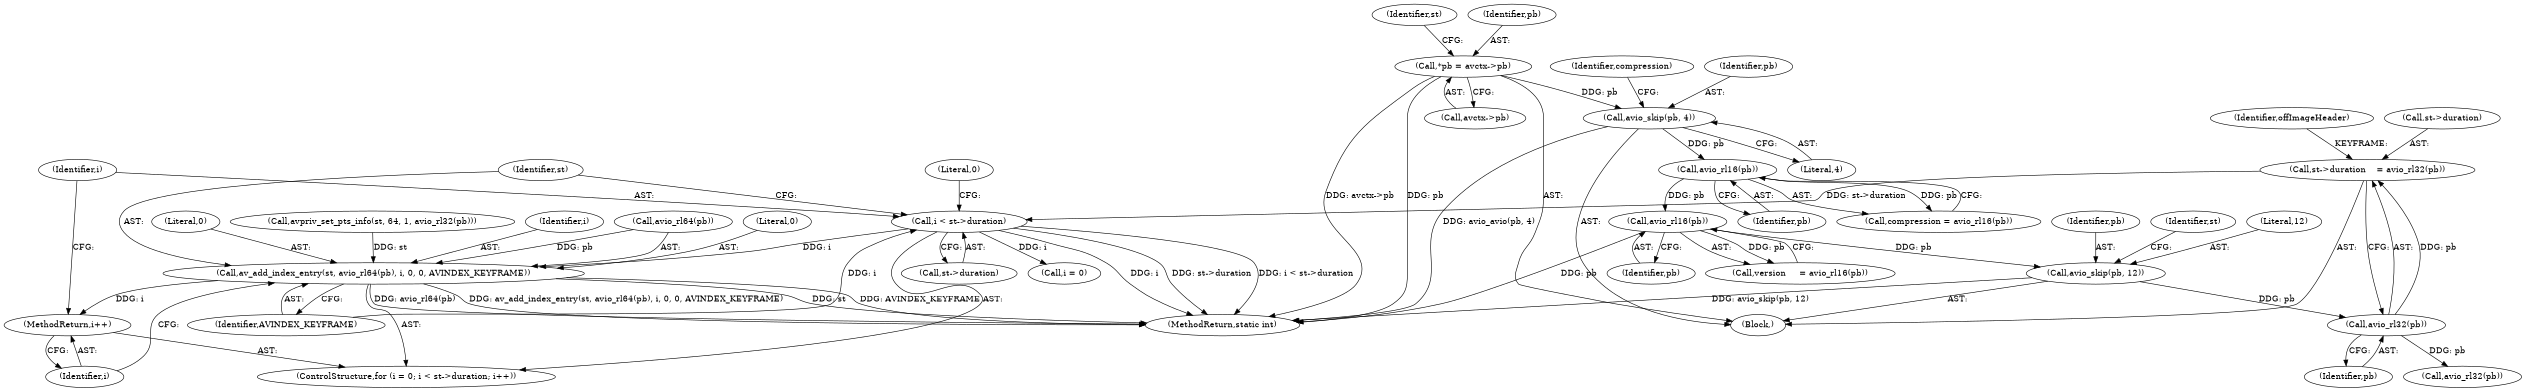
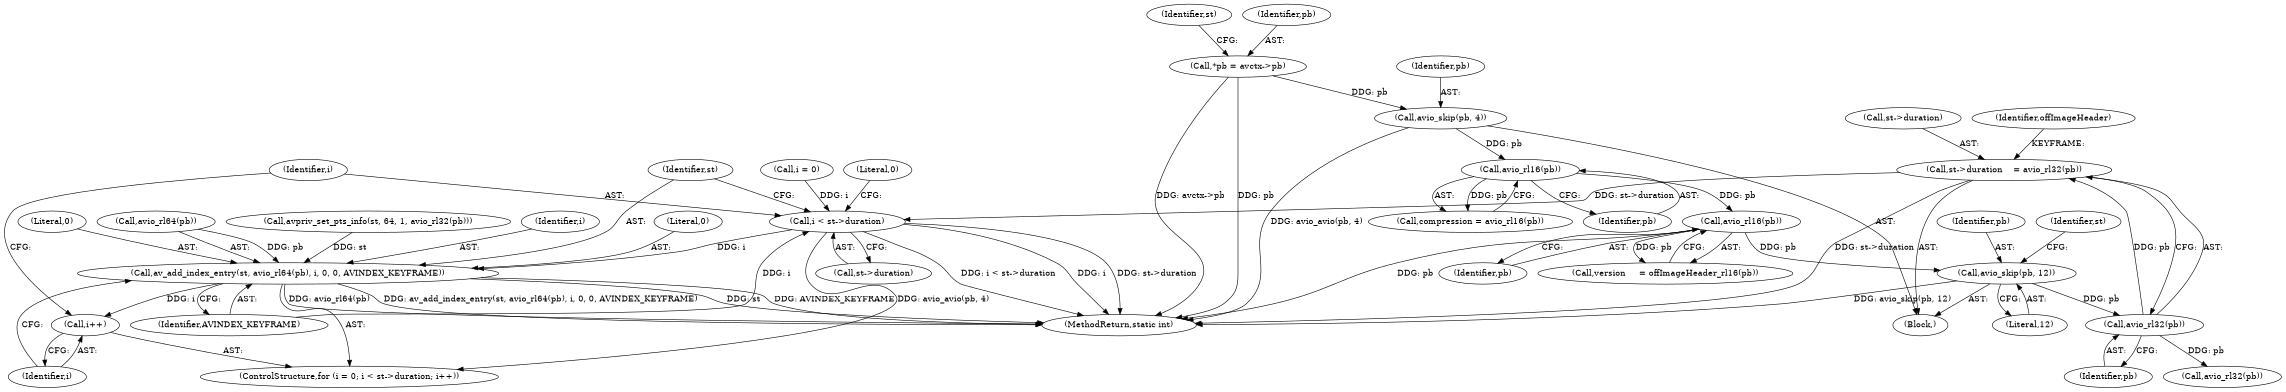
  digraph {
    n1 [label="(Call,st->duration    = avio_rl32(pb))"]
    n2 [label="(Call,avio_rl32(pb))"]
    n3 [label="(Call,i < st->duration)"]
    n4 [label="(MethodReturn,static int)"]
    n5 [label="(Block,)"]
    n6 [label="(Identifier,pb)"]
    n7 [label="(Call,avio_rl32(pb))"]
    n8 [label="(Call,av_add_index_entry(st, avio_rl64(pb), i, 0, 0, AVINDEX_KEYFRAME))"]
    n9 [label="(ControlStructure,for (i = 0; i < st->duration; i++))"]
    n10 [label="(Call,st->duration)"]
    n11 [label="(Call,avio_skip(pb, 12))"]
    n12 [label="(Literal,12)"]
    n13 [label="(Call,avio_rl16(pb))"]
    n14 [label="(Identifier,pb)"]
-   n15 [label="(Call,version     = avio_rl16(pb))"]
+   n15 [label="(Call,version     = offImageHeader_rl16(pb))"]
    n16 [label="(Call,avio_rl16(pb))"]
    n17 [label="(Identifier,pb)"]
    n18 [label="(Call,compression = avio_rl16(pb))"]
    n19 [label="(Call,avio_skip(pb, 4))"]
-   n20 [label="(Literal,4)"]
    n21 [label="(Call,*pb = avctx->pb)"]
-   n22 [label="(Call,avctx->pb)"]
-   n23 [label="(MethodReturn,i++)"]
+   n23 [label="(Call,i++)"]
    n24 [label="(Identifier,AVINDEX_KEYFRAME)"]
    n25 [label="(Identifier,i)"]
    n26 [label="(Identifier,offImageHeader)"]
    n27 [label="(Identifier,pb)"]
    n28 [label="(Literal,0)"]
    n29 [label="(Literal,0)"]
-   n30 [label="(Identifier,compression)"]
    n31 [label="(Call,avio_rl64(pb))"]
    n32 [label="(Call,i = 0)"]
    n33 [label="(Call,st->duration)"]
    n34 [label="(Call,avpriv_set_pts_info(st, 64, 1, avio_rl32(pb)))"]
    n35 [label="(Identifier,pb)"]
    n36 [label="(Identifier,st)"]
    n37 [label="(Identifier,i)"]
    n38 [label="(Identifier,st)"]
    n39 [label="(Identifier,i)"]
    n40 [label="(Identifier,pb)"]
    n41 [label="(Identifier,st)"]
    n42 [label="(Literal,0)"]
    n1 -> n2 [label="CFG: "]
    n1 -> n3 [label="DDG: st->duration"]
+   n1 -> n4 [label="DDG: st->duration"]
    n1 -> n5 [label="AST: "]
    n2 -> n1 [label="AST: "]
    n2 -> n1 [label="DDG: pb"]
    n2 -> n6 [label="CFG: "]
    n2 -> n7 [label="DDG: pb"]
    n3 -> n4 [label="DDG: i < st->duration"]
    n3 -> n4 [label="DDG: i"]
    n3 -> n4 [label="DDG: st->duration"]
    n3 -> n8 [label="DDG: i"]
-   n3 -> n9 [label="AST: "]
+   n3 -> n9 [label="DDG: avio_avio(pb, 4)"]
    n3 -> n10 [label="CFG: "]
    n6 -> n2 [label="AST: "]
    n8 -> n4 [label="DDG: avio_rl64(pb)"]
    n8 -> n4 [label="DDG: av_add_index_entry(st, avio_rl64(pb), i, 0, 0, AVINDEX_KEYFRAME)"]
    n8 -> n4 [label="DDG: st"]
    n8 -> n4 [label="DDG: AVINDEX_KEYFRAME"]
    n8 -> n9 [label="AST: "]
    n8 -> n23 [label="DDG: i"]
    n8 -> n24 [label="CFG: "]
    n10 -> n3 [label="AST: "]
    n11 -> n2 [label="DDG: pb"]
    n11 -> n4 [label="DDG: avio_skip(pb, 12)"]
    n11 -> n5 [label="AST: "]
+   n11 -> n12 [label="CFG: "]
    n12 -> n11 [label="AST: "]
    n13 -> n4 [label="DDG: pb"]
    n13 -> n11 [label="DDG: pb"]
    n13 -> n14 [label="CFG: "]
    n13 -> n15 [label="AST: "]
    n13 -> n15 [label="DDG: pb"]
    n14 -> n13 [label="AST: "]
    n15 -> n13 [label="CFG: "]
    n16 -> n13 [label="DDG: pb"]
    n16 -> n17 [label="CFG: "]
    n16 -> n18 [label="AST: "]
    n16 -> n18 [label="DDG: pb"]
    n17 -> n16 [label="AST: "]
    n18 -> n16 [label="CFG: "]
    n19 -> n4 [label="DDG: avio_avio(pb, 4)"]
    n19 -> n5 [label="AST: "]
    n19 -> n16 [label="DDG: pb"]
-   n19 -> n20 [label="CFG: "]
-   n20 -> n19 [label="AST: "]
    n21 -> n4 [label="DDG: pb"]
    n21 -> n4 [label="DDG: avctx->pb"]
-   n21 -> n5 [label="AST: "]
    n21 -> n19 [label="DDG: pb"]
-   n21 -> n22 [label="CFG: "]
-   n22 -> n21 [label="AST: "]
    n23 -> n9 [label="AST: "]
    n23 -> n25 [label="CFG: "]
    n24 -> n3 [label="DDG: i"]
    n24 -> n8 [label="AST: "]
    n25 -> n8 [label="CFG: "]
    n25 -> n23 [label="AST: "]
    n26 -> n1 [label="KEYFRAME: "]
    n27 -> n11 [label="AST: "]
    n28 -> n8 [label="AST: "]
    n29 -> n8 [label="AST: "]
-   n30 -> n19 [label="CFG: "]
    n31 -> n8 [label="AST: "]
    n31 -> n8 [label="DDG: pb"]
-   n3 -> n32 [label="DDG: i"]
+   n32 -> n3 [label="DDG: i"]
    n33 -> n1 [label="AST: "]
    n34 -> n8 [label="DDG: st"]
    n35 -> n19 [label="AST: "]
    n36 -> n11 [label="CFG: "]
    n37 -> n8 [label="AST: "]
    n38 -> n21 [label="CFG: "]
    n39 -> n3 [label="AST: "]
    n39 -> n23 [label="CFG: "]
    n40 -> n21 [label="AST: "]
    n41 -> n3 [label="CFG: "]
    n41 -> n8 [label="AST: "]
    n42 -> n3 [label="CFG: "]
  }
